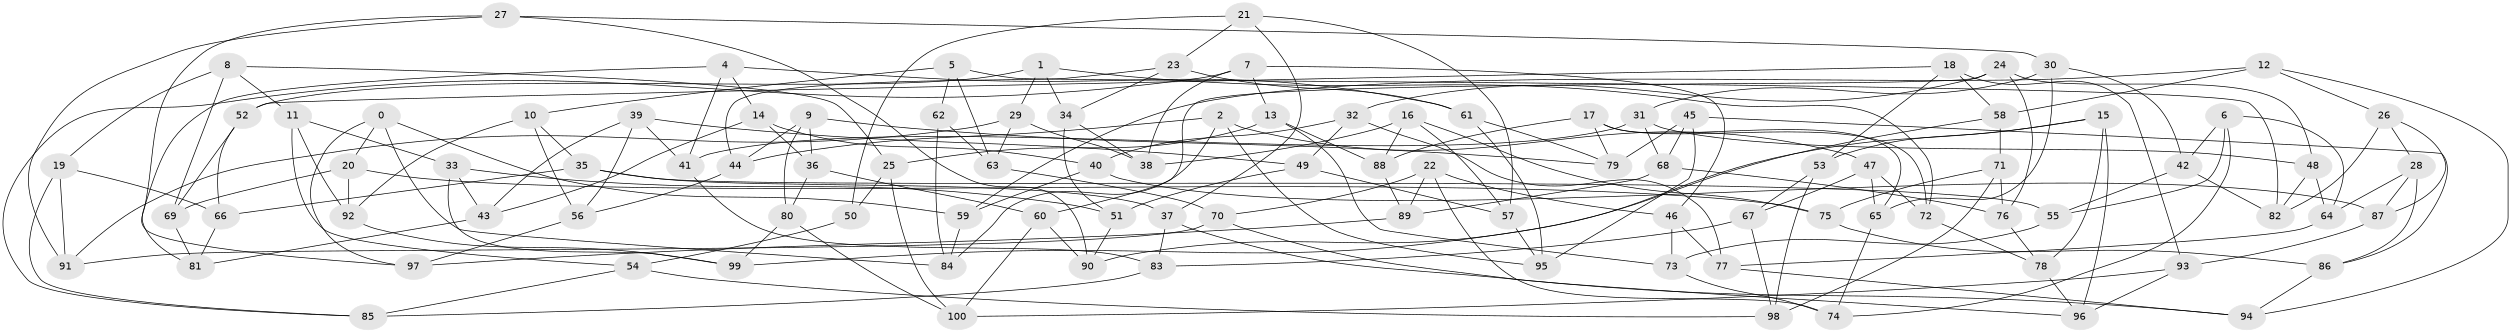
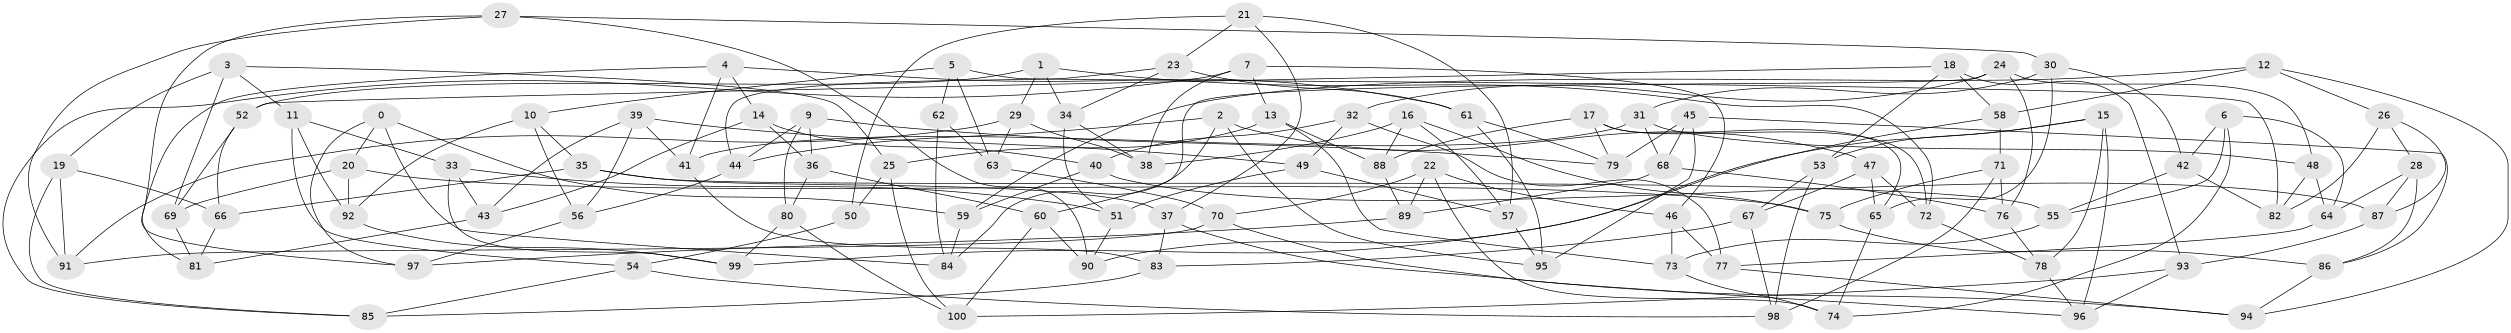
  graph {
    fontname="DejaVu Sans"
    node [color=gray90 fontname="DejaVu Sans" style=filled]
    edge [fontname="DejaVu Sans"]
    1
    29
    34
    52
    72
    63
    38
    91
    51
    69
    66
    78
    2
    44
    47
    84
    95
    56
    65
    67
-   3 [label=8]
+   3
    11
    19
    25
    92
    33
    54
    85
    50
    100
    81
    4
    14
    41
    61
    36
    40
    43
    83
    79
    5
    10
    62
    82
    35
    70
    6
    42
    55
    64
    74
    73
    77
    7
    13
    46
    88
    n58 [label=0]
    20
    59
    97
    75
    9
    80
    60
    99
    37
    98
    12
    26
    58
    94
    28
    87
    90
    71
    89
    15
    53
    96
    16
    57
    86
    17
    18
    93
    21
    23
    22
    24
    32
    48
    76
    49
    27
    30
    31
    68
    39
    45
    1 -- 29
    1 -- 34
    1 -- 52
    1 -- 72
    29 -- 63
    29 -- 38
    29 -- 91
    34 -- 38
    34 -- 51
    52 -- 69
    52 -- 66
    72 -- 78
    63 -- 70
    51 -- 90
    69 -- 81
    66 -- 81
    78 -- 96
    2 -- 44
    2 -- 47
    2 -- 84
    2 -- 95
    44 -- 56
    47 -- 72
    47 -- 65
    47 -- 67
    56 -- 97
    65 -- 74
    67 -- 83
    67 -- 98
    3 -- 69
    3 -- 11
    3 -- 19
    3 -- 25
    11 -- 92
    11 -- 33
    11 -- 54
    19 -- 91
    19 -- 66
    19 -- 85
    25 -- 50
    25 -- 100
    92 -- 99
    33 -- 51
    33 -- 43
    33 -- 99
    54 -- 85
    54 -- 98
    50 -- 54
    4 -- 81
    4 -- 14
    4 -- 41
    4 -- 61
    14 -- 36
    14 -- 40
    14 -- 43
    41 -- 83
    61 -- 95
    61 -- 79
    36 -- 80
    36 -- 60
    40 -- 59
    40 -- 87
    43 -- 81
    83 -- 85
    5 -- 63
    5 -- 10
    5 -- 62
    5 -- 82
    10 -- 56
    10 -- 92
    10 -- 35
    62 -- 63
    62 -- 84
    35 -- 66
    35 -- 55
    35 -- 37
    70 -- 91
    70 -- 96
    6 -- 42
    6 -- 55
    6 -- 64
    6 -- 74
    42 -- 82
    42 -- 55
    55 -- 73
    64 -- 77
    73 -- 74
    77 -- 94
    7 -- 38
    7 -- 85
    7 -- 13
    7 -- 46
    13 -- 25
    13 -- 73
    13 -- 88
    46 -- 73
    46 -- 77
    88 -- 89
    n58 -- 84
    n58 -- 20
    n58 -- 59
    n58 -- 97
    20 -- 69
    20 -- 92
    20 -- 75
    59 -- 84
    75 -- 86
    9 -- 44
    9 -- 36
    9 -- 79
    9 -- 80
    80 -- 100
    80 -- 99
    60 -- 100
    60 -- 90
    37 -- 83
    37 -- 94
    12 -- 59
    12 -- 26
    12 -- 58
    12 -- 94
    26 -- 82
    26 -- 28
    26 -- 87
    58 -- 90
    58 -- 71
    28 -- 64
    28 -- 87
    28 -- 86
    87 -- 93
    71 -- 75
    71 -- 98
    71 -- 76
    89 -- 97
    15 -- 78
    15 -- 99
    15 -- 53
    15 -- 96
    53 -- 67
    53 -- 98
    16 -- 38
    16 -- 88
    16 -- 75
    16 -- 57
    57 -- 95
    86 -- 94
    17 -- 72
    17 -- 65
    17 -- 79
    17 -- 88
    18 -- 52
    18 -- 58
    18 -- 53
    18 -- 93
    93 -- 100
    93 -- 96
    21 -- 50
    21 -- 37
    21 -- 57
    21 -- 23
    23 -- 34
    23 -- 44
    23 -- 61
    22 -- 70
    22 -- 74
    22 -- 46
    22 -- 89
    24 -- 60
    24 -- 32
    24 -- 48
    24 -- 76
    32 -- 40
    32 -- 77
    32 -- 49
    48 -- 82
    48 -- 64
    76 -- 78
    49 -- 51
    49 -- 57
    27 -- 91
    27 -- 97
    27 -- 90
    27 -- 30
    30 -- 65
    30 -- 42
    30 -- 31
    31 -- 41
    31 -- 48
    31 -- 68
    68 -- 89
    68 -- 76
    39 -- 56
    39 -- 41
    39 -- 43
    39 -- 49
    45 -- 95
    45 -- 79
    45 -- 86
    45 -- 68
  }
